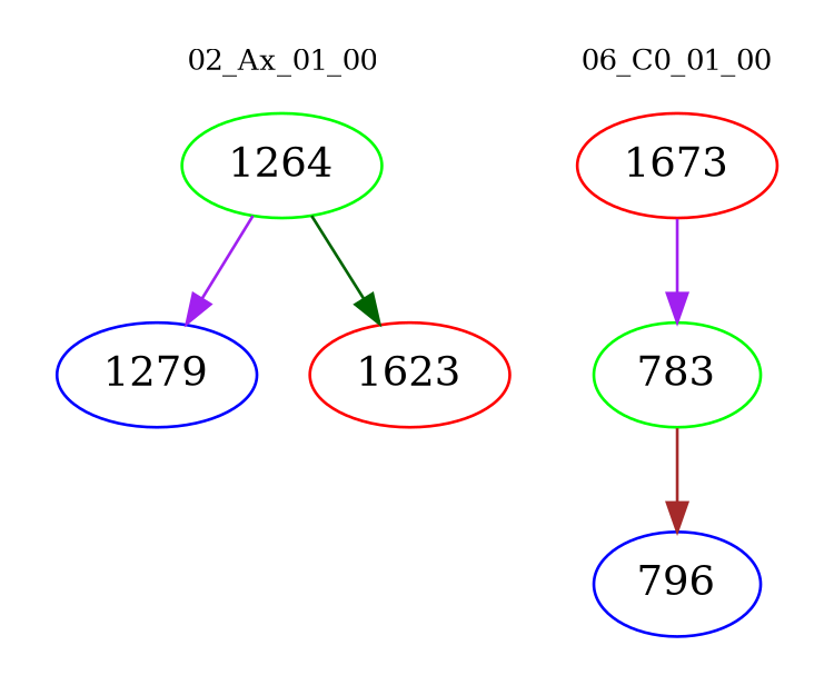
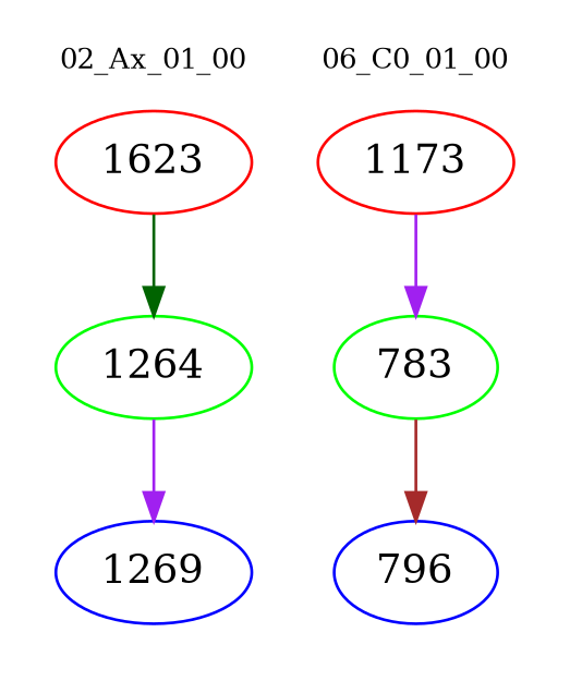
  digraph {
    node [color=green]
    edge [color=purple]
    n1 [label=1264]
-   n2 [color=blue label=1279]
+   n2 [color=blue label=1269]
    n3 [color=red label=1623]
    n4 [label=783]
    n5 [color=blue label=796]
-   n6 [color=red label=1673]
+   n6 [color=red label=1173]
    subgraph cluster_1 {
      color=white
      fontsize=10
      label="02_Ax_01_00"
      n1
      n2
      n3
    }
    subgraph cluster_2 {
      color=white
      fontsize=10
      label="06_C0_01_00"
      n4
      n5
      n6
    }
    n1 -> n2
-   n1 -> n3 [color=darkgreen]
+   n3 -> n1 [color=darkgreen]
    n4 -> n5 [color=brown]
    n6 -> n4
  }
